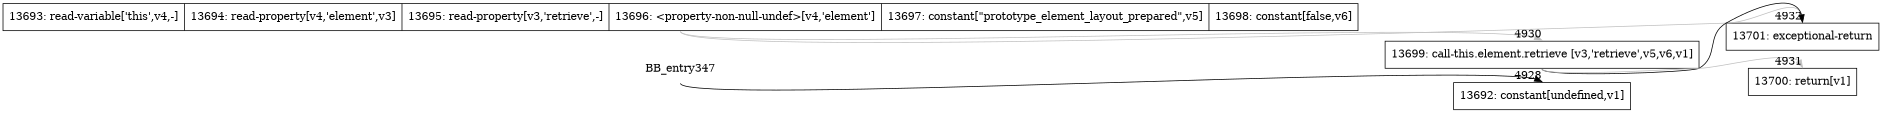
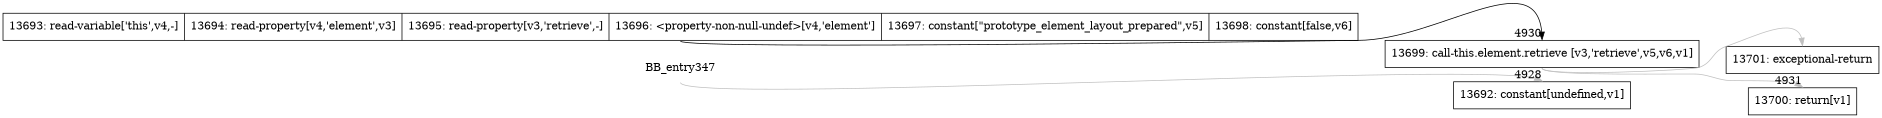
  digraph {
    rankdir=LR
    node [shape=record]
    edge [headport=n tailport=s color=gray]
    n1 [label=BB_entry347 shape=none]
    n2 [label="{13692: constant[undefined,v1]}"]
    n3 [label="{13693: read-variable['this',v4,-]|13694: read-property[v4,'element',v3]|13695: read-property[v3,'retrieve',-]|13696: \<property-non-null-undef\>[v4,'element']|13697: constant[\"prototype_element_layout_prepared\",v5]|13698: constant[false,v6]}"]
    n4 [label="{13699: call-this.element.retrieve [v3,'retrieve',v5,v6,v1]}"]
    n5 [label="{13701: exceptional-return}"]
    n6 [label="{13700: return[v1]}"]
-   n1 -> n2 [headlabel="    4928" color=""]
-   n3 -> n4 [headlabel="      4930"]
-   n3 -> n5 [headlabel="      4932"]
-   n4 -> n5 [color=black]
+   n1 -> n2 [headlabel="    4928"]
+   n3 -> n4 [headlabel="      4930" color=""]
+   n4 -> n5
    n4 -> n6 [headlabel="      4931"]
  }
